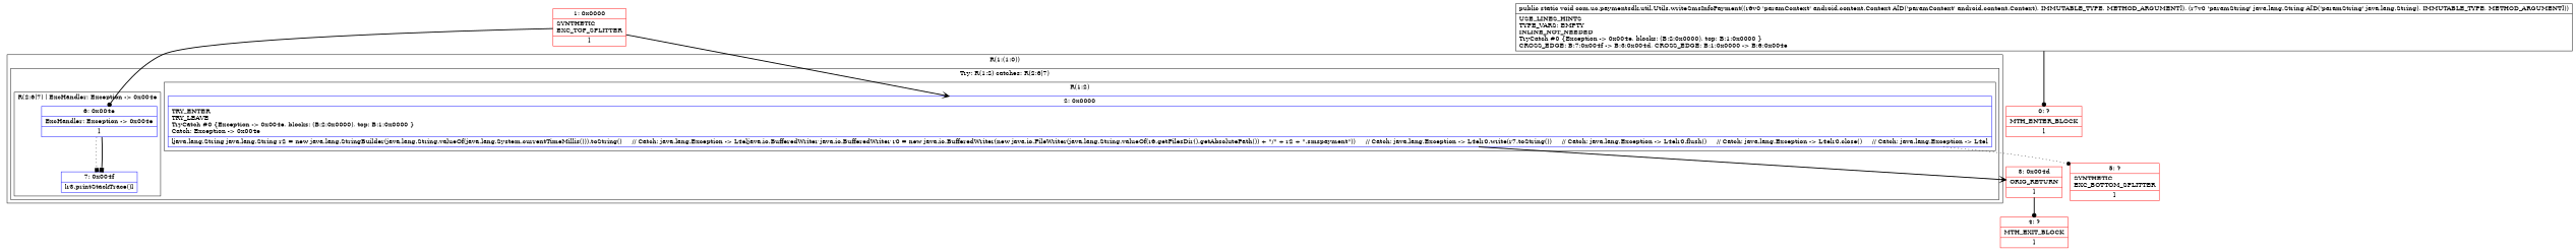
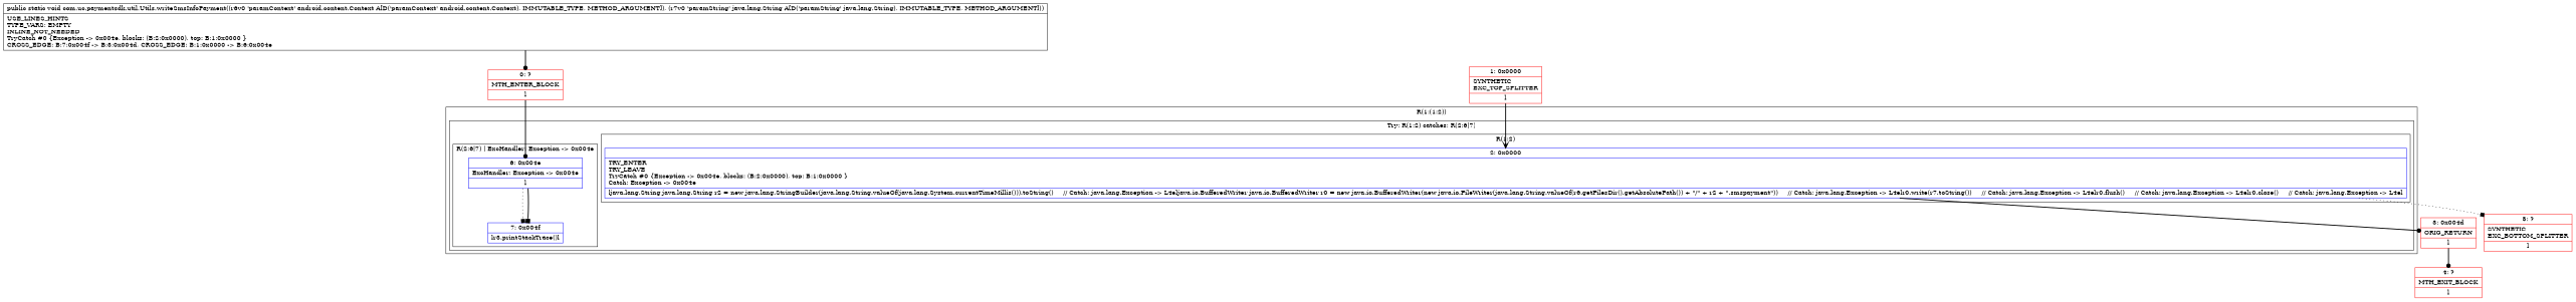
  digraph {
    node [color=red shape=record]
    edge [arrowhead=box style=bold]
    n1 [color=blue label="{2\:\ 0x0000|TRY_ENTER\lTRY_LEAVE\lTryCatch #0 \{Exception \-\> 0x004e, blocks: (B:2:0x0000), top: B:1:0x0000 \}\lCatch: Exception \-\> 0x004e\l|ljava.lang.String java.lang.String r2 = new java.lang.StringBuilder(java.lang.String.valueOf(java.lang.System.currentTimeMillis())).toString()     \/\/ Catch: java.lang.Exception \-\> L4eljava.io.BufferedWriter java.io.BufferedWriter r0 = new java.io.BufferedWriter(new java.io.FileWriter(java.lang.String.valueOf(r6.getFilesDir().getAbsolutePath()) + \"\/\" + r2 + \".smspayment\"))     \/\/ Catch: java.lang.Exception \-\> L4elr0.write(r7.toString())     \/\/ Catch: java.lang.Exception \-\> L4elr0.flush()     \/\/ Catch: java.lang.Exception \-\> L4elr0.close()     \/\/ Catch: java.lang.Exception \-\> L4el}"]
    n2 [color=blue label="{6\:\ 0x004e|ExcHandler: Exception \-\> 0x004e\l|l}"]
    n3 [color=blue label="{7\:\ 0x004f|lr3.printStackTrace()l}"]
    n4 [label="{3\:\ 0x004d|ORIG_RETURN\l|l}"]
    n5 [label="{5\:\ ?|SYNTHETIC\lEXC_BOTTOM_SPLITTER\l|l}"]
    n6 [label="{4\:\ ?|MTH_EXIT_BLOCK\l|l}"]
    n7 [label="{0\:\ ?|MTH_ENTER_BLOCK\l|l}"]
    n8 [label="{1\:\ 0x0000|SYNTHETIC\lEXC_TOP_SPLITTER\l|l}"]
    n9 [label="{public static void com.uc.paymentsdk.util.Utils.writeSmsInfoPayment((r6v0 'paramContext' android.content.Context A[D('paramContext' android.content.Context), IMMUTABLE_TYPE, METHOD_ARGUMENT]), (r7v0 'paramString' java.lang.String A[D('paramString' java.lang.String), IMMUTABLE_TYPE, METHOD_ARGUMENT]))  | USE_LINES_HINTS\lTYPE_VARS: EMPTY\lINLINE_NOT_NEEDED\lTryCatch #0 \{Exception \-\> 0x004e, blocks: (B:2:0x0000), top: B:1:0x0000 \}\lCROSS_EDGE: B:7:0x004f \-\> B:3:0x004d, CROSS_EDGE: B:1:0x0000 \-\> B:6:0x004e\l}" color=""]
    subgraph cluster_1 {
-     label="R(1:(1:0))"
+     label="R(1:(1:2))"
      subgraph cluster_2 {
        label="Try: R(1:2) catches: R(2:6|7)"
        subgraph cluster_3 {
          label="R(1:2)"
          n1
        }
        subgraph cluster_4 {
          label="R(2:6|7) | ExcHandler: Exception \-\> 0x004e\l"
          n2
          n3
        }
      }
    }
    subgraph cluster_5 {
      label="R(2:6|7) | ExcHandler: Exception \-\> 0x004e\l"
    }
-   n1 -> n4 [arrowhead=vee]
-   n1 -> n5 [arrowhead=dot style=dotted]
+   n1 -> n4 [arrowhead=dot]
+   n1 -> n5 [style=dotted]
    n2 -> n3 [style=dotted]
    n2 -> n3
    n4 -> n6 [arrowhead=dot]
    n8 -> n1 [arrowhead=vee]
-   n8 -> n2 [arrowhead=dot]
+   n7 -> n2 [arrowhead=dot]
    n9 -> n7 [arrowhead=dot]
  }
